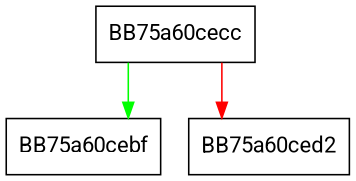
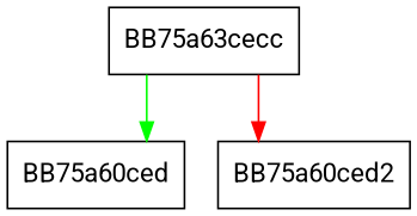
  digraph {
    fontname=Roboto
    splines=ortho
    node [fontname=Roboto shape=box]
    edge [fontname=Roboto]
-   BB75a60cecc
-   BB75a60cebf
+   BB75a60cecc [label=BB75a63cecc]
+   BB75a60cebf [label=BB75a60ced]
    BB75a60ced2
    BB75a60cecc -> BB75a60cebf [color=green]
    BB75a60cecc -> BB75a60ced2 [color=red]
  }
